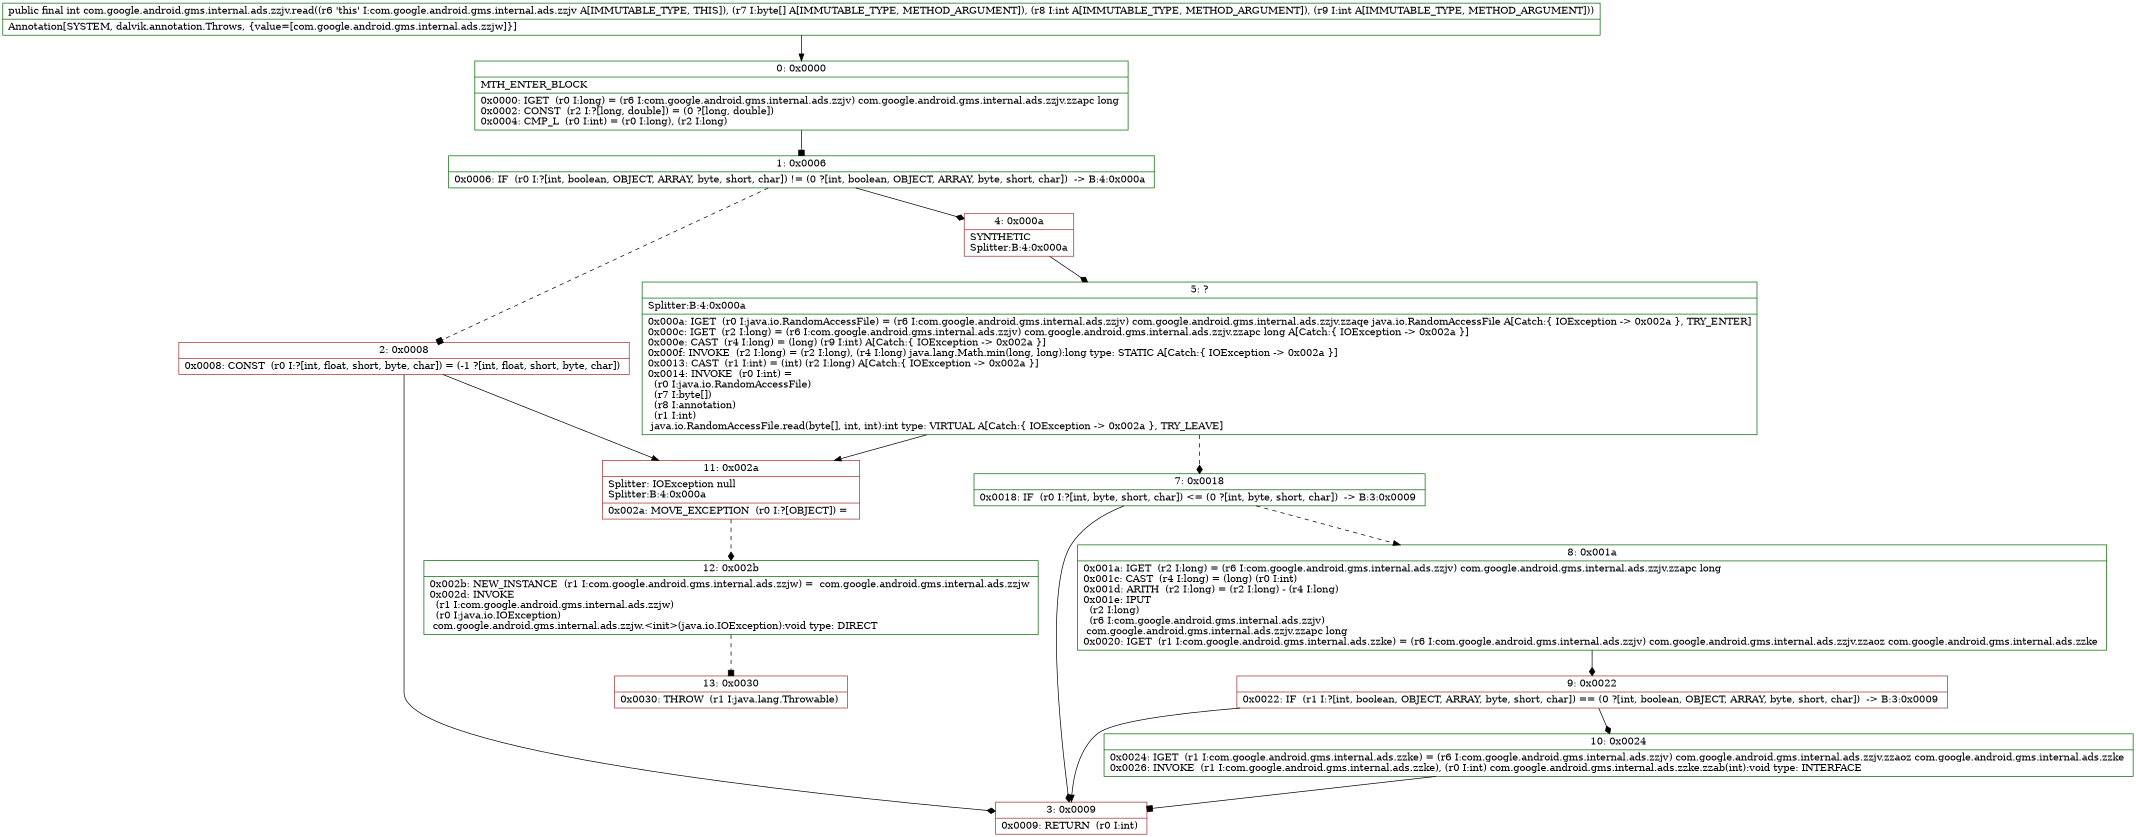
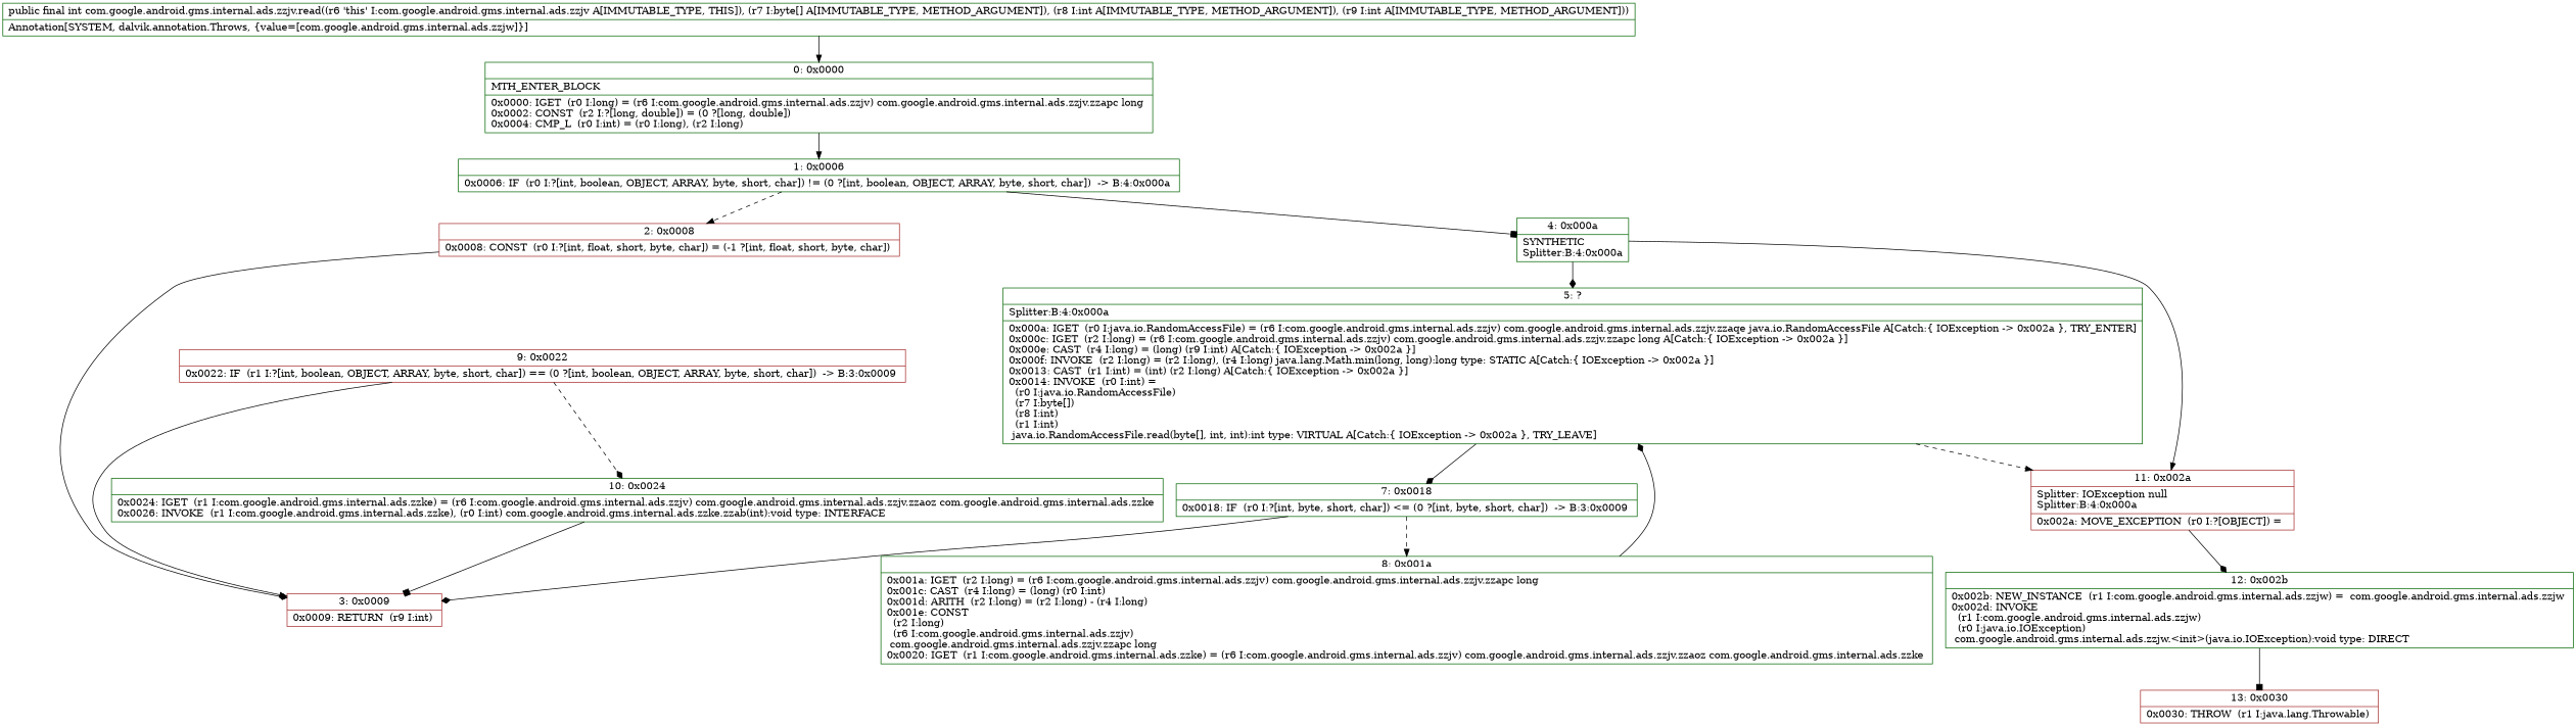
  digraph {
    node [color=darkgreen shape=record]
    edge [arrowhead=diamond]
    n1 [label="{0\:\ 0x0000|MTH_ENTER_BLOCK\l|0x0000: IGET  (r0 I:long) = (r6 I:com.google.android.gms.internal.ads.zzjv) com.google.android.gms.internal.ads.zzjv.zzapc long \l0x0002: CONST  (r2 I:?[long, double]) = (0 ?[long, double]) \l0x0004: CMP_L  (r0 I:int) = (r0 I:long), (r2 I:long) \l}"]
    n2 [label="{1\:\ 0x0006|0x0006: IF  (r0 I:?[int, boolean, OBJECT, ARRAY, byte, short, char]) != (0 ?[int, boolean, OBJECT, ARRAY, byte, short, char])  \-\> B:4:0x000a \l}"]
    n3 [color=brown label="{2\:\ 0x0008|0x0008: CONST  (r0 I:?[int, float, short, byte, char]) = (\-1 ?[int, float, short, byte, char]) \l}"]
-   n4 [color=brown label="{4\:\ 0x000a|SYNTHETIC\lSplitter:B:4:0x000a\l}"]
-   n5 [color=brown label="{3\:\ 0x0009|0x0009: RETURN  (r0 I:int) \l}"]
-   n6 [label="{5\:\ ?|Splitter:B:4:0x000a\l|0x000a: IGET  (r0 I:java.io.RandomAccessFile) = (r6 I:com.google.android.gms.internal.ads.zzjv) com.google.android.gms.internal.ads.zzjv.zzaqe java.io.RandomAccessFile A[Catch:\{ IOException \-\> 0x002a \}, TRY_ENTER]\l0x000c: IGET  (r2 I:long) = (r6 I:com.google.android.gms.internal.ads.zzjv) com.google.android.gms.internal.ads.zzjv.zzapc long A[Catch:\{ IOException \-\> 0x002a \}]\l0x000e: CAST  (r4 I:long) = (long) (r9 I:int) A[Catch:\{ IOException \-\> 0x002a \}]\l0x000f: INVOKE  (r2 I:long) = (r2 I:long), (r4 I:long) java.lang.Math.min(long, long):long type: STATIC A[Catch:\{ IOException \-\> 0x002a \}]\l0x0013: CAST  (r1 I:int) = (int) (r2 I:long) A[Catch:\{ IOException \-\> 0x002a \}]\l0x0014: INVOKE  (r0 I:int) = \l  (r0 I:java.io.RandomAccessFile)\l  (r7 I:byte[])\l  (r8 I:annotation)\l  (r1 I:int)\l java.io.RandomAccessFile.read(byte[], int, int):int type: VIRTUAL A[Catch:\{ IOException \-\> 0x002a \}, TRY_LEAVE]\l}"]
+   n4 [label="{4\:\ 0x000a|SYNTHETIC\lSplitter:B:4:0x000a\l}"]
+   n5 [color=brown label="{3\:\ 0x0009|0x0009: RETURN  (r9 I:int) \l}"]
+   n6 [label="{5\:\ ?|Splitter:B:4:0x000a\l|0x000a: IGET  (r0 I:java.io.RandomAccessFile) = (r6 I:com.google.android.gms.internal.ads.zzjv) com.google.android.gms.internal.ads.zzjv.zzaqe java.io.RandomAccessFile A[Catch:\{ IOException \-\> 0x002a \}, TRY_ENTER]\l0x000c: IGET  (r2 I:long) = (r6 I:com.google.android.gms.internal.ads.zzjv) com.google.android.gms.internal.ads.zzjv.zzapc long A[Catch:\{ IOException \-\> 0x002a \}]\l0x000e: CAST  (r4 I:long) = (long) (r9 I:int) A[Catch:\{ IOException \-\> 0x002a \}]\l0x000f: INVOKE  (r2 I:long) = (r2 I:long), (r4 I:long) java.lang.Math.min(long, long):long type: STATIC A[Catch:\{ IOException \-\> 0x002a \}]\l0x0013: CAST  (r1 I:int) = (int) (r2 I:long) A[Catch:\{ IOException \-\> 0x002a \}]\l0x0014: INVOKE  (r0 I:int) = \l  (r0 I:java.io.RandomAccessFile)\l  (r7 I:byte[])\l  (r8 I:int)\l  (r1 I:int)\l java.io.RandomAccessFile.read(byte[], int, int):int type: VIRTUAL A[Catch:\{ IOException \-\> 0x002a \}, TRY_LEAVE]\l}"]
    n7 [color=brown label="{11\:\ 0x002a|Splitter: IOException null\lSplitter:B:4:0x000a\l|0x002a: MOVE_EXCEPTION  (r0 I:?[OBJECT]) =  \l}"]
    n8 [label="{7\:\ 0x0018|0x0018: IF  (r0 I:?[int, byte, short, char]) \<= (0 ?[int, byte, short, char])  \-\> B:3:0x0009 \l}"]
    n9 [label="{12\:\ 0x002b|0x002b: NEW_INSTANCE  (r1 I:com.google.android.gms.internal.ads.zzjw) =  com.google.android.gms.internal.ads.zzjw \l0x002d: INVOKE  \l  (r1 I:com.google.android.gms.internal.ads.zzjw)\l  (r0 I:java.io.IOException)\l com.google.android.gms.internal.ads.zzjw.\<init\>(java.io.IOException):void type: DIRECT \l}"]
-   n10 [label="{8\:\ 0x001a|0x001a: IGET  (r2 I:long) = (r6 I:com.google.android.gms.internal.ads.zzjv) com.google.android.gms.internal.ads.zzjv.zzapc long \l0x001c: CAST  (r4 I:long) = (long) (r0 I:int) \l0x001d: ARITH  (r2 I:long) = (r2 I:long) \- (r4 I:long) \l0x001e: IPUT  \l  (r2 I:long)\l  (r6 I:com.google.android.gms.internal.ads.zzjv)\l com.google.android.gms.internal.ads.zzjv.zzapc long \l0x0020: IGET  (r1 I:com.google.android.gms.internal.ads.zzke) = (r6 I:com.google.android.gms.internal.ads.zzjv) com.google.android.gms.internal.ads.zzjv.zzaoz com.google.android.gms.internal.ads.zzke \l}"]
+   n10 [label="{8\:\ 0x001a|0x001a: IGET  (r2 I:long) = (r6 I:com.google.android.gms.internal.ads.zzjv) com.google.android.gms.internal.ads.zzjv.zzapc long \l0x001c: CAST  (r4 I:long) = (long) (r0 I:int) \l0x001d: ARITH  (r2 I:long) = (r2 I:long) \- (r4 I:long) \l0x001e: CONST  \l  (r2 I:long)\l  (r6 I:com.google.android.gms.internal.ads.zzjv)\l com.google.android.gms.internal.ads.zzjv.zzapc long \l0x0020: IGET  (r1 I:com.google.android.gms.internal.ads.zzke) = (r6 I:com.google.android.gms.internal.ads.zzjv) com.google.android.gms.internal.ads.zzjv.zzaoz com.google.android.gms.internal.ads.zzke \l}"]
    n11 [color=brown label="{9\:\ 0x0022|0x0022: IF  (r1 I:?[int, boolean, OBJECT, ARRAY, byte, short, char]) == (0 ?[int, boolean, OBJECT, ARRAY, byte, short, char])  \-\> B:3:0x0009 \l}"]
    n12 [label="{10\:\ 0x0024|0x0024: IGET  (r1 I:com.google.android.gms.internal.ads.zzke) = (r6 I:com.google.android.gms.internal.ads.zzjv) com.google.android.gms.internal.ads.zzjv.zzaoz com.google.android.gms.internal.ads.zzke \l0x0026: INVOKE  (r1 I:com.google.android.gms.internal.ads.zzke), (r0 I:int) com.google.android.gms.internal.ads.zzke.zzab(int):void type: INTERFACE \l}"]
    n13 [color=brown label="{13\:\ 0x0030|0x0030: THROW  (r1 I:java.lang.Throwable) \l}"]
    n14 [label="{public final int com.google.android.gms.internal.ads.zzjv.read((r6 'this' I:com.google.android.gms.internal.ads.zzjv A[IMMUTABLE_TYPE, THIS]), (r7 I:byte[] A[IMMUTABLE_TYPE, METHOD_ARGUMENT]), (r8 I:int A[IMMUTABLE_TYPE, METHOD_ARGUMENT]), (r9 I:int A[IMMUTABLE_TYPE, METHOD_ARGUMENT]))  | Annotation[SYSTEM, dalvik.annotation.Throws, \{value=[com.google.android.gms.internal.ads.zzjw]\}]\l}"]
-   n1 -> n2 [arrowhead=box]
-   n2 -> n3 [arrowhead=box style=dashed]
-   n2 -> n4
+   n1 -> n2 [arrowhead=normal]
+   n2 -> n3 [arrowhead=normal style=dashed]
+   n2 -> n4 [arrowhead=box]
    n3 -> n5
    n4 -> n6
-   n3 -> n7 [arrowhead=normal]
-   n6 -> n7 [arrowhead=normal]
-   n6 -> n8 [style=dashed]
-   n7 -> n9 [style=dashed]
+   n4 -> n7 [arrowhead=normal]
+   n6 -> n7 [arrowhead=normal style=dashed]
+   n6 -> n8
+   n7 -> n9
    n8 -> n5
    n8 -> n10 [arrowhead=normal style=dashed]
-   n9 -> n13 [arrowhead=box style=dashed]
-   n10 -> n11
+   n9 -> n13 [arrowhead=box]
+   n10 -> n6
    n11 -> n5 [arrowhead=normal]
-   n11 -> n12 [style=solid]
+   n11 -> n12 [style=dashed]
    n12 -> n5 [arrowhead=box]
    n14 -> n1 [arrowhead=normal]
  }
